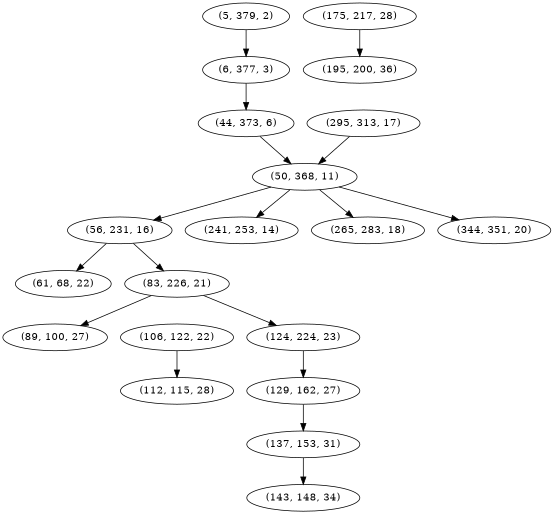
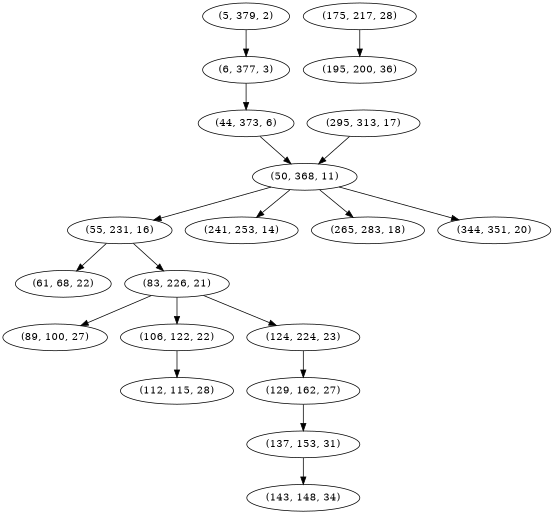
  digraph {
    "(5, 379, 2)"
    "(6, 377, 3)"
    "(44, 373, 6)"
    "(50, 368, 11)"
-   "(55, 231, 16)" [label="(56, 231, 16)"]
+   "(55, 231, 16)"
    "(241, 253, 14)"
    "(265, 283, 18)"
    "(344, 351, 20)"
    "(61, 68, 22)"
    "(83, 226, 21)"
    "(295, 313, 17)"
    "(89, 100, 27)"
    "(106, 122, 22)"
    "(124, 224, 23)"
    "(112, 115, 28)"
    "(129, 162, 27)"
    "(137, 153, 31)"
    "(143, 148, 34)"
    "(175, 217, 28)"
    "(195, 200, 36)"
    "(5, 379, 2)" -> "(6, 377, 3)"
    "(6, 377, 3)" -> "(44, 373, 6)"
    "(44, 373, 6)" -> "(50, 368, 11)"
    "(50, 368, 11)" -> "(55, 231, 16)"
    "(50, 368, 11)" -> "(241, 253, 14)"
    "(50, 368, 11)" -> "(265, 283, 18)"
    "(50, 368, 11)" -> "(344, 351, 20)"
    "(55, 231, 16)" -> "(61, 68, 22)"
    "(55, 231, 16)" -> "(83, 226, 21)"
    "(83, 226, 21)" -> "(89, 100, 27)"
+   "(83, 226, 21)" -> "(106, 122, 22)"
    "(83, 226, 21)" -> "(124, 224, 23)"
    "(295, 313, 17)" -> "(50, 368, 11)"
    "(106, 122, 22)" -> "(112, 115, 28)"
    "(124, 224, 23)" -> "(129, 162, 27)"
    "(129, 162, 27)" -> "(137, 153, 31)"
    "(137, 153, 31)" -> "(143, 148, 34)"
    "(175, 217, 28)" -> "(195, 200, 36)"
  }
